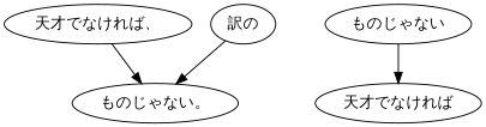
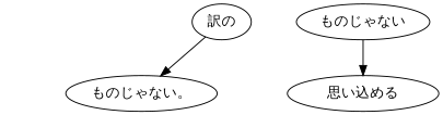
  digraph {
-   n1 [label="天才でなければ、"]
    n2 [label="ものじゃない。"]
    n3 [label="ものじゃない"]
-   n4 [label="天才でなければ"]
+   n4 [label="思い込める"]
    n5 [label="訳の"]
-   n1 -> n2
    n3 -> n4
    n5 -> n2
  }
